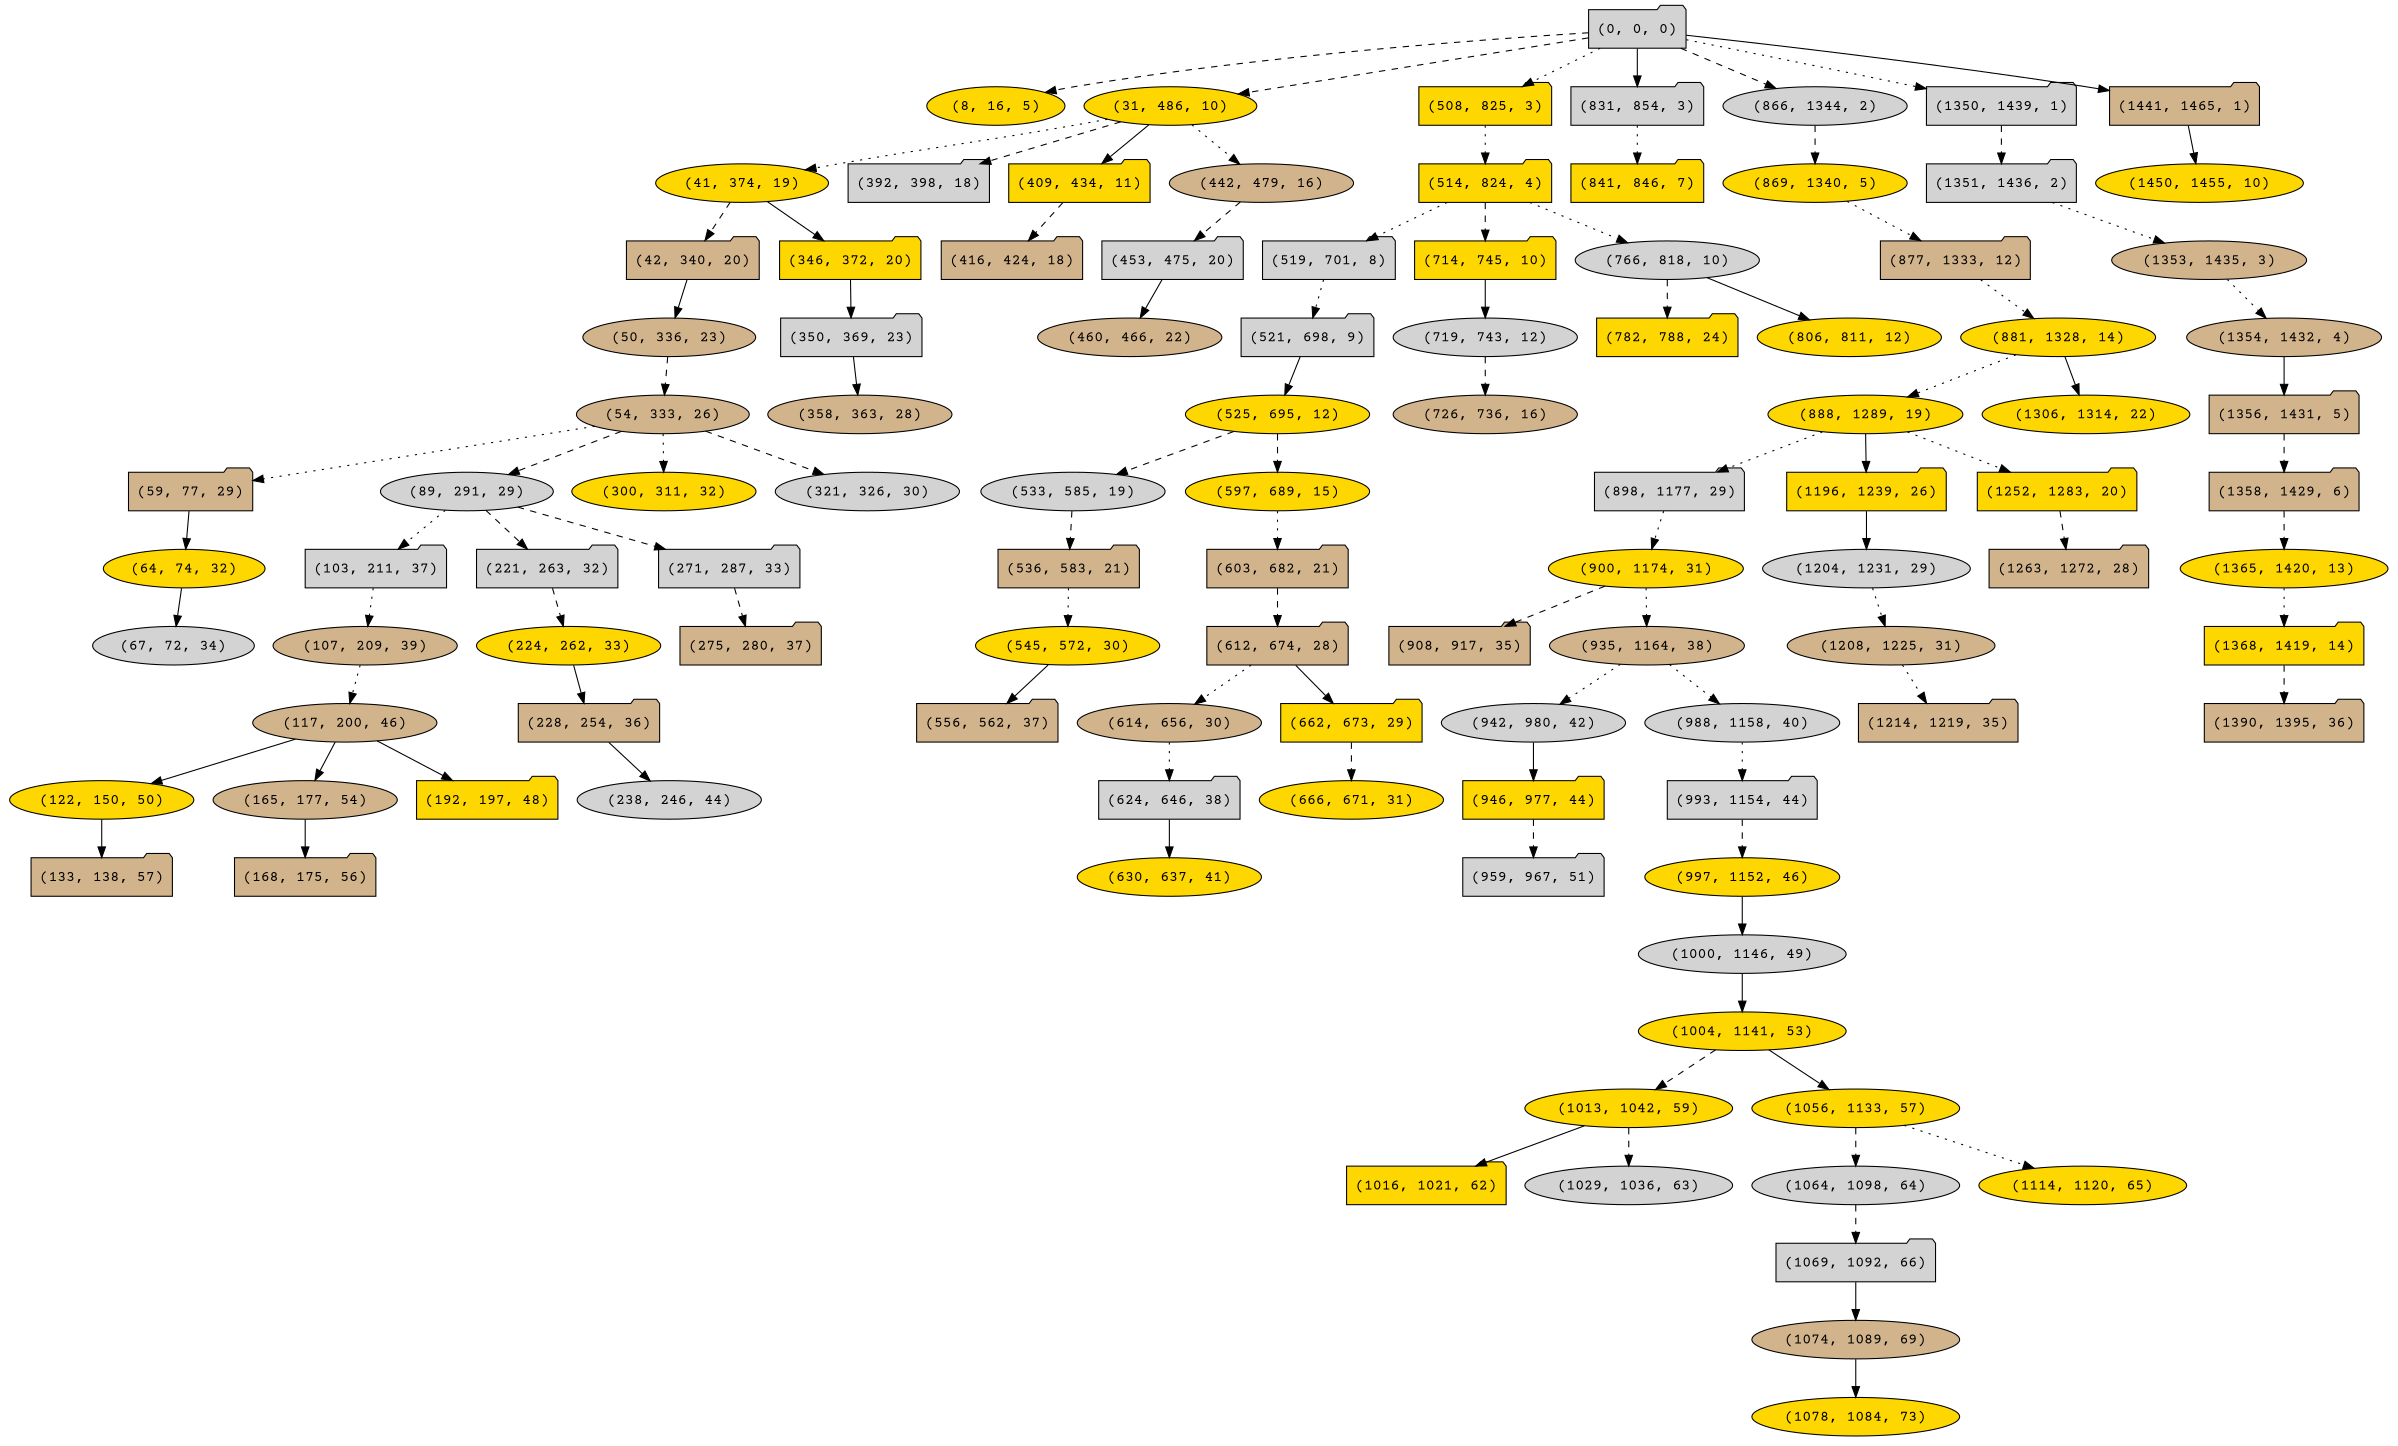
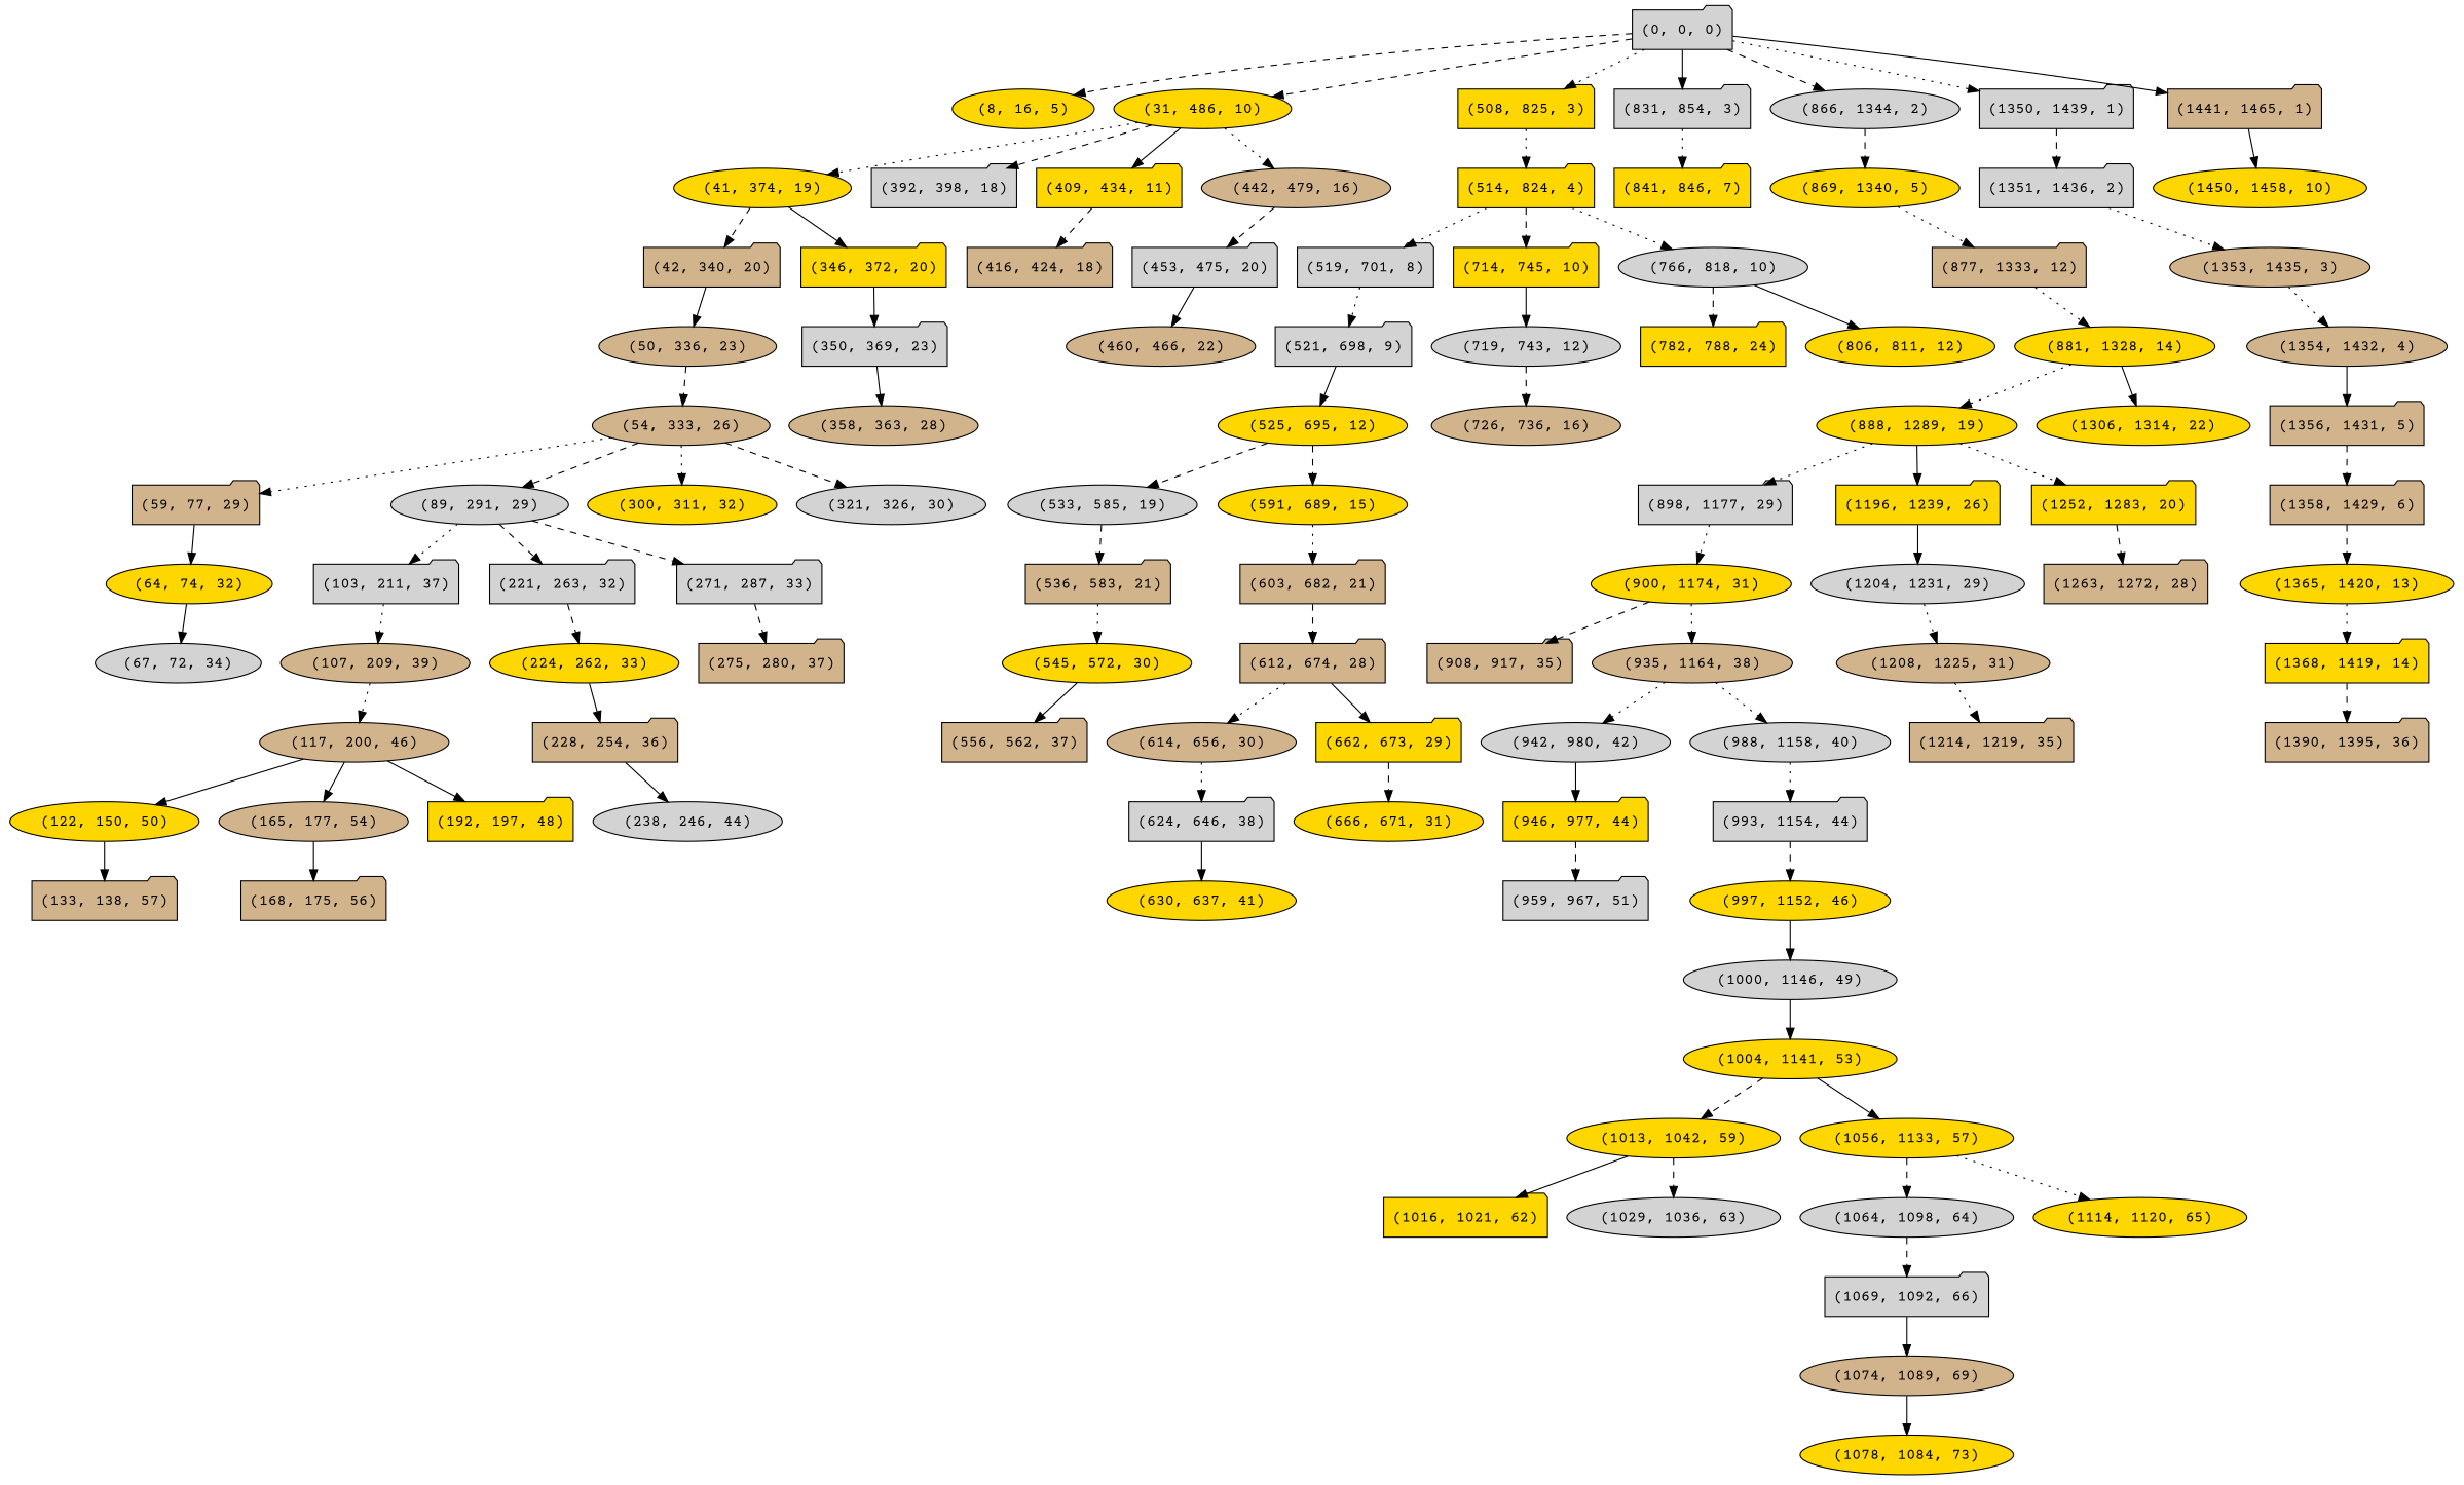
  digraph {
    fontname="Courier Prime"
    node [fillcolor=gold fontname="Courier Prime" shape=ellipse style=filled]
    edge [fontname="Courier Prime" style=dashed]
    "(0, 0, 0)" [fillcolor=lightgrey shape=folder]
    "(8, 16, 5)"
    "(31, 486, 10)"
    "(508, 825, 3)" [shape=folder]
    "(831, 854, 3)" [fillcolor=lightgrey shape=folder]
    "(866, 1344, 2)" [fillcolor=lightgrey]
    "(1350, 1439, 1)" [fillcolor=lightgrey shape=folder]
    "(1441, 1465, 1)" [fillcolor=tan shape=folder]
    "(41, 374, 19)"
    "(392, 398, 18)" [fillcolor=lightgrey shape=folder]
    "(409, 434, 11)" [shape=folder]
    "(442, 479, 16)" [fillcolor=tan]
    "(514, 824, 4)" [shape=folder]
    "(841, 846, 7)" [shape=folder]
    "(869, 1340, 5)"
    "(1351, 1436, 2)" [fillcolor=lightgrey shape=folder]
-   "(1450, 1455, 10)"
+   "(1450, 1455, 10)" [label="(1450, 1458, 10)"]
    "(42, 340, 20)" [fillcolor=tan shape=folder]
    "(346, 372, 20)" [shape=folder]
    "(416, 424, 18)" [fillcolor=tan shape=folder]
    "(453, 475, 20)" [fillcolor=lightgrey shape=folder]
    "(50, 336, 23)" [fillcolor=tan]
    "(350, 369, 23)" [fillcolor=lightgrey shape=folder]
    "(54, 333, 26)" [fillcolor=tan]
    "(59, 77, 29)" [fillcolor=tan shape=folder]
    "(89, 291, 29)" [fillcolor=lightgrey]
    "(300, 311, 32)"
    "(321, 326, 30)" [fillcolor=lightgrey]
    "(64, 74, 32)"
    "(103, 211, 37)" [fillcolor=lightgrey shape=folder]
    "(221, 263, 32)" [fillcolor=lightgrey shape=folder]
    "(271, 287, 33)" [fillcolor=lightgrey shape=folder]
    "(67, 72, 34)" [fillcolor=lightgrey]
    "(107, 209, 39)" [fillcolor=tan]
    "(224, 262, 33)"
    "(275, 280, 37)" [fillcolor=tan shape=folder]
    "(117, 200, 46)" [fillcolor=tan]
    "(122, 150, 50)"
    "(165, 177, 54)" [fillcolor=tan]
    "(192, 197, 48)" [shape=folder]
    "(133, 138, 57)" [fillcolor=tan shape=folder]
    "(168, 175, 56)" [fillcolor=tan shape=folder]
    "(228, 254, 36)" [fillcolor=tan shape=folder]
    "(238, 246, 44)" [fillcolor=lightgrey]
    "(358, 363, 28)" [fillcolor=tan]
    "(460, 466, 22)" [fillcolor=tan]
    "(519, 701, 8)" [fillcolor=lightgrey shape=folder]
    "(714, 745, 10)" [shape=folder]
    "(766, 818, 10)" [fillcolor=lightgrey]
    "(521, 698, 9)" [fillcolor=lightgrey shape=folder]
    "(719, 743, 12)" [fillcolor=lightgrey]
    "(782, 788, 24)" [shape=folder]
    "(806, 811, 12)"
    "(525, 695, 12)"
    "(533, 585, 19)" [fillcolor=lightgrey]
-   "(597, 689, 15)"
+   "(597, 689, 15)" [label="(591, 689, 15)"]
    "(536, 583, 21)" [fillcolor=tan shape=folder]
    "(603, 682, 21)" [fillcolor=tan shape=folder]
    "(545, 572, 30)"
    "(556, 562, 37)" [fillcolor=tan shape=folder]
    "(612, 674, 28)" [fillcolor=tan shape=folder]
    "(614, 656, 30)" [fillcolor=tan]
    "(662, 673, 29)" [shape=folder]
    "(624, 646, 38)" [fillcolor=lightgrey shape=folder]
    "(666, 671, 31)"
    "(630, 637, 41)"
    "(726, 736, 16)" [fillcolor=tan]
    "(877, 1333, 12)" [fillcolor=tan shape=folder]
    "(881, 1328, 14)"
    "(888, 1289, 19)"
    "(1306, 1314, 22)"
    "(898, 1177, 29)" [fillcolor=lightgrey shape=folder]
    "(1196, 1239, 26)" [shape=folder]
    "(1252, 1283, 20)" [shape=folder]
    "(900, 1174, 31)"
    "(1204, 1231, 29)" [fillcolor=lightgrey]
    "(1263, 1272, 28)" [fillcolor=tan shape=folder]
    "(908, 917, 35)" [fillcolor=tan shape=folder]
    "(935, 1164, 38)" [fillcolor=tan]
    "(942, 980, 42)" [fillcolor=lightgrey]
    "(988, 1158, 40)" [fillcolor=lightgrey]
    "(946, 977, 44)" [shape=folder]
    "(993, 1154, 44)" [fillcolor=lightgrey shape=folder]
    "(959, 967, 51)" [fillcolor=lightgrey shape=folder]
    "(997, 1152, 46)"
    "(1000, 1146, 49)" [fillcolor=lightgrey]
    "(1004, 1141, 53)"
    "(1013, 1042, 59)"
    "(1056, 1133, 57)"
    "(1016, 1021, 62)" [shape=folder]
    "(1029, 1036, 63)" [fillcolor=lightgrey]
    "(1064, 1098, 64)" [fillcolor=lightgrey]
    "(1114, 1120, 65)"
    "(1069, 1092, 66)" [fillcolor=lightgrey shape=folder]
    "(1074, 1089, 69)" [fillcolor=tan]
    "(1078, 1084, 73)"
    "(1208, 1225, 31)" [fillcolor=tan]
    "(1214, 1219, 35)" [fillcolor=tan shape=folder]
    "(1353, 1435, 3)" [fillcolor=tan]
    "(1354, 1432, 4)" [fillcolor=tan]
    "(1356, 1431, 5)" [fillcolor=tan shape=folder]
    "(1358, 1429, 6)" [fillcolor=tan shape=folder]
    "(1365, 1420, 13)"
    "(1368, 1419, 14)" [shape=folder]
    "(1390, 1395, 36)" [fillcolor=tan shape=folder]
    "(0, 0, 0)" -> "(8, 16, 5)"
    "(0, 0, 0)" -> "(31, 486, 10)"
    "(0, 0, 0)" -> "(508, 825, 3)" [style=dotted]
    "(0, 0, 0)" -> "(831, 854, 3)" [style=solid]
    "(0, 0, 0)" -> "(866, 1344, 2)"
    "(0, 0, 0)" -> "(1350, 1439, 1)" [style=dotted]
    "(0, 0, 0)" -> "(1441, 1465, 1)" [style=solid]
    "(31, 486, 10)" -> "(41, 374, 19)" [style=dotted]
    "(31, 486, 10)" -> "(392, 398, 18)"
    "(31, 486, 10)" -> "(409, 434, 11)" [style=solid]
    "(31, 486, 10)" -> "(442, 479, 16)" [style=dotted]
    "(508, 825, 3)" -> "(514, 824, 4)" [style=dotted]
    "(831, 854, 3)" -> "(841, 846, 7)" [style=dotted]
    "(866, 1344, 2)" -> "(869, 1340, 5)"
    "(1350, 1439, 1)" -> "(1351, 1436, 2)"
    "(1441, 1465, 1)" -> "(1450, 1455, 10)" [style=solid]
    "(41, 374, 19)" -> "(42, 340, 20)"
    "(41, 374, 19)" -> "(346, 372, 20)" [style=solid]
    "(409, 434, 11)" -> "(416, 424, 18)"
    "(442, 479, 16)" -> "(453, 475, 20)"
    "(514, 824, 4)" -> "(519, 701, 8)" [style=dotted]
    "(514, 824, 4)" -> "(714, 745, 10)"
    "(514, 824, 4)" -> "(766, 818, 10)" [style=dotted]
    "(869, 1340, 5)" -> "(877, 1333, 12)" [style=dotted]
    "(1351, 1436, 2)" -> "(1353, 1435, 3)" [style=dotted]
    "(42, 340, 20)" -> "(50, 336, 23)" [style=solid]
    "(346, 372, 20)" -> "(350, 369, 23)" [style=solid]
    "(453, 475, 20)" -> "(460, 466, 22)" [style=solid]
    "(50, 336, 23)" -> "(54, 333, 26)"
    "(350, 369, 23)" -> "(358, 363, 28)" [style=solid]
    "(54, 333, 26)" -> "(59, 77, 29)" [style=dotted]
    "(54, 333, 26)" -> "(89, 291, 29)"
    "(54, 333, 26)" -> "(300, 311, 32)" [style=dotted]
    "(54, 333, 26)" -> "(321, 326, 30)"
    "(59, 77, 29)" -> "(64, 74, 32)" [style=solid]
    "(89, 291, 29)" -> "(103, 211, 37)" [style=dotted]
    "(89, 291, 29)" -> "(221, 263, 32)"
    "(89, 291, 29)" -> "(271, 287, 33)"
    "(64, 74, 32)" -> "(67, 72, 34)" [style=solid]
    "(103, 211, 37)" -> "(107, 209, 39)" [style=dotted]
    "(221, 263, 32)" -> "(224, 262, 33)"
    "(271, 287, 33)" -> "(275, 280, 37)"
    "(107, 209, 39)" -> "(117, 200, 46)" [style=dotted]
    "(224, 262, 33)" -> "(228, 254, 36)" [style=solid]
    "(117, 200, 46)" -> "(122, 150, 50)" [style=solid]
    "(117, 200, 46)" -> "(165, 177, 54)" [style=solid]
    "(117, 200, 46)" -> "(192, 197, 48)" [style=solid]
    "(122, 150, 50)" -> "(133, 138, 57)" [style=solid]
    "(165, 177, 54)" -> "(168, 175, 56)" [style=solid]
    "(228, 254, 36)" -> "(238, 246, 44)" [style=solid]
    "(519, 701, 8)" -> "(521, 698, 9)" [style=dotted]
    "(714, 745, 10)" -> "(719, 743, 12)" [style=solid]
    "(766, 818, 10)" -> "(782, 788, 24)"
    "(766, 818, 10)" -> "(806, 811, 12)" [style=solid]
    "(521, 698, 9)" -> "(525, 695, 12)" [style=solid]
    "(719, 743, 12)" -> "(726, 736, 16)"
    "(525, 695, 12)" -> "(533, 585, 19)"
    "(525, 695, 12)" -> "(597, 689, 15)"
    "(533, 585, 19)" -> "(536, 583, 21)"
    "(597, 689, 15)" -> "(603, 682, 21)" [style=dotted]
    "(536, 583, 21)" -> "(545, 572, 30)" [style=dotted]
    "(603, 682, 21)" -> "(612, 674, 28)"
    "(545, 572, 30)" -> "(556, 562, 37)" [style=solid]
    "(612, 674, 28)" -> "(614, 656, 30)" [style=dotted]
    "(612, 674, 28)" -> "(662, 673, 29)" [style=solid]
    "(614, 656, 30)" -> "(624, 646, 38)" [style=dotted]
    "(662, 673, 29)" -> "(666, 671, 31)"
    "(624, 646, 38)" -> "(630, 637, 41)" [style=solid]
    "(877, 1333, 12)" -> "(881, 1328, 14)" [style=dotted]
    "(881, 1328, 14)" -> "(888, 1289, 19)" [style=dotted]
    "(881, 1328, 14)" -> "(1306, 1314, 22)" [style=solid]
    "(888, 1289, 19)" -> "(898, 1177, 29)" [style=dotted]
    "(888, 1289, 19)" -> "(1196, 1239, 26)" [style=solid]
    "(888, 1289, 19)" -> "(1252, 1283, 20)" [style=dotted]
    "(898, 1177, 29)" -> "(900, 1174, 31)" [style=dotted]
    "(1196, 1239, 26)" -> "(1204, 1231, 29)" [style=solid]
    "(1252, 1283, 20)" -> "(1263, 1272, 28)"
    "(900, 1174, 31)" -> "(908, 917, 35)"
    "(900, 1174, 31)" -> "(935, 1164, 38)" [style=dotted]
    "(1204, 1231, 29)" -> "(1208, 1225, 31)" [style=dotted]
    "(935, 1164, 38)" -> "(942, 980, 42)" [style=dotted]
    "(935, 1164, 38)" -> "(988, 1158, 40)" [style=dotted]
    "(942, 980, 42)" -> "(946, 977, 44)" [style=solid]
    "(988, 1158, 40)" -> "(993, 1154, 44)" [style=dotted]
    "(946, 977, 44)" -> "(959, 967, 51)"
    "(993, 1154, 44)" -> "(997, 1152, 46)"
    "(997, 1152, 46)" -> "(1000, 1146, 49)" [style=solid]
    "(1000, 1146, 49)" -> "(1004, 1141, 53)" [style=solid]
    "(1004, 1141, 53)" -> "(1013, 1042, 59)"
    "(1004, 1141, 53)" -> "(1056, 1133, 57)" [style=solid]
    "(1013, 1042, 59)" -> "(1016, 1021, 62)" [style=solid]
    "(1013, 1042, 59)" -> "(1029, 1036, 63)"
    "(1056, 1133, 57)" -> "(1064, 1098, 64)"
    "(1056, 1133, 57)" -> "(1114, 1120, 65)" [style=dotted]
    "(1064, 1098, 64)" -> "(1069, 1092, 66)"
    "(1069, 1092, 66)" -> "(1074, 1089, 69)" [style=solid]
    "(1074, 1089, 69)" -> "(1078, 1084, 73)" [style=solid]
    "(1208, 1225, 31)" -> "(1214, 1219, 35)" [style=dotted]
    "(1353, 1435, 3)" -> "(1354, 1432, 4)" [style=dotted]
    "(1354, 1432, 4)" -> "(1356, 1431, 5)" [style=solid]
    "(1356, 1431, 5)" -> "(1358, 1429, 6)"
    "(1358, 1429, 6)" -> "(1365, 1420, 13)"
    "(1365, 1420, 13)" -> "(1368, 1419, 14)" [style=dotted]
    "(1368, 1419, 14)" -> "(1390, 1395, 36)"
  }
